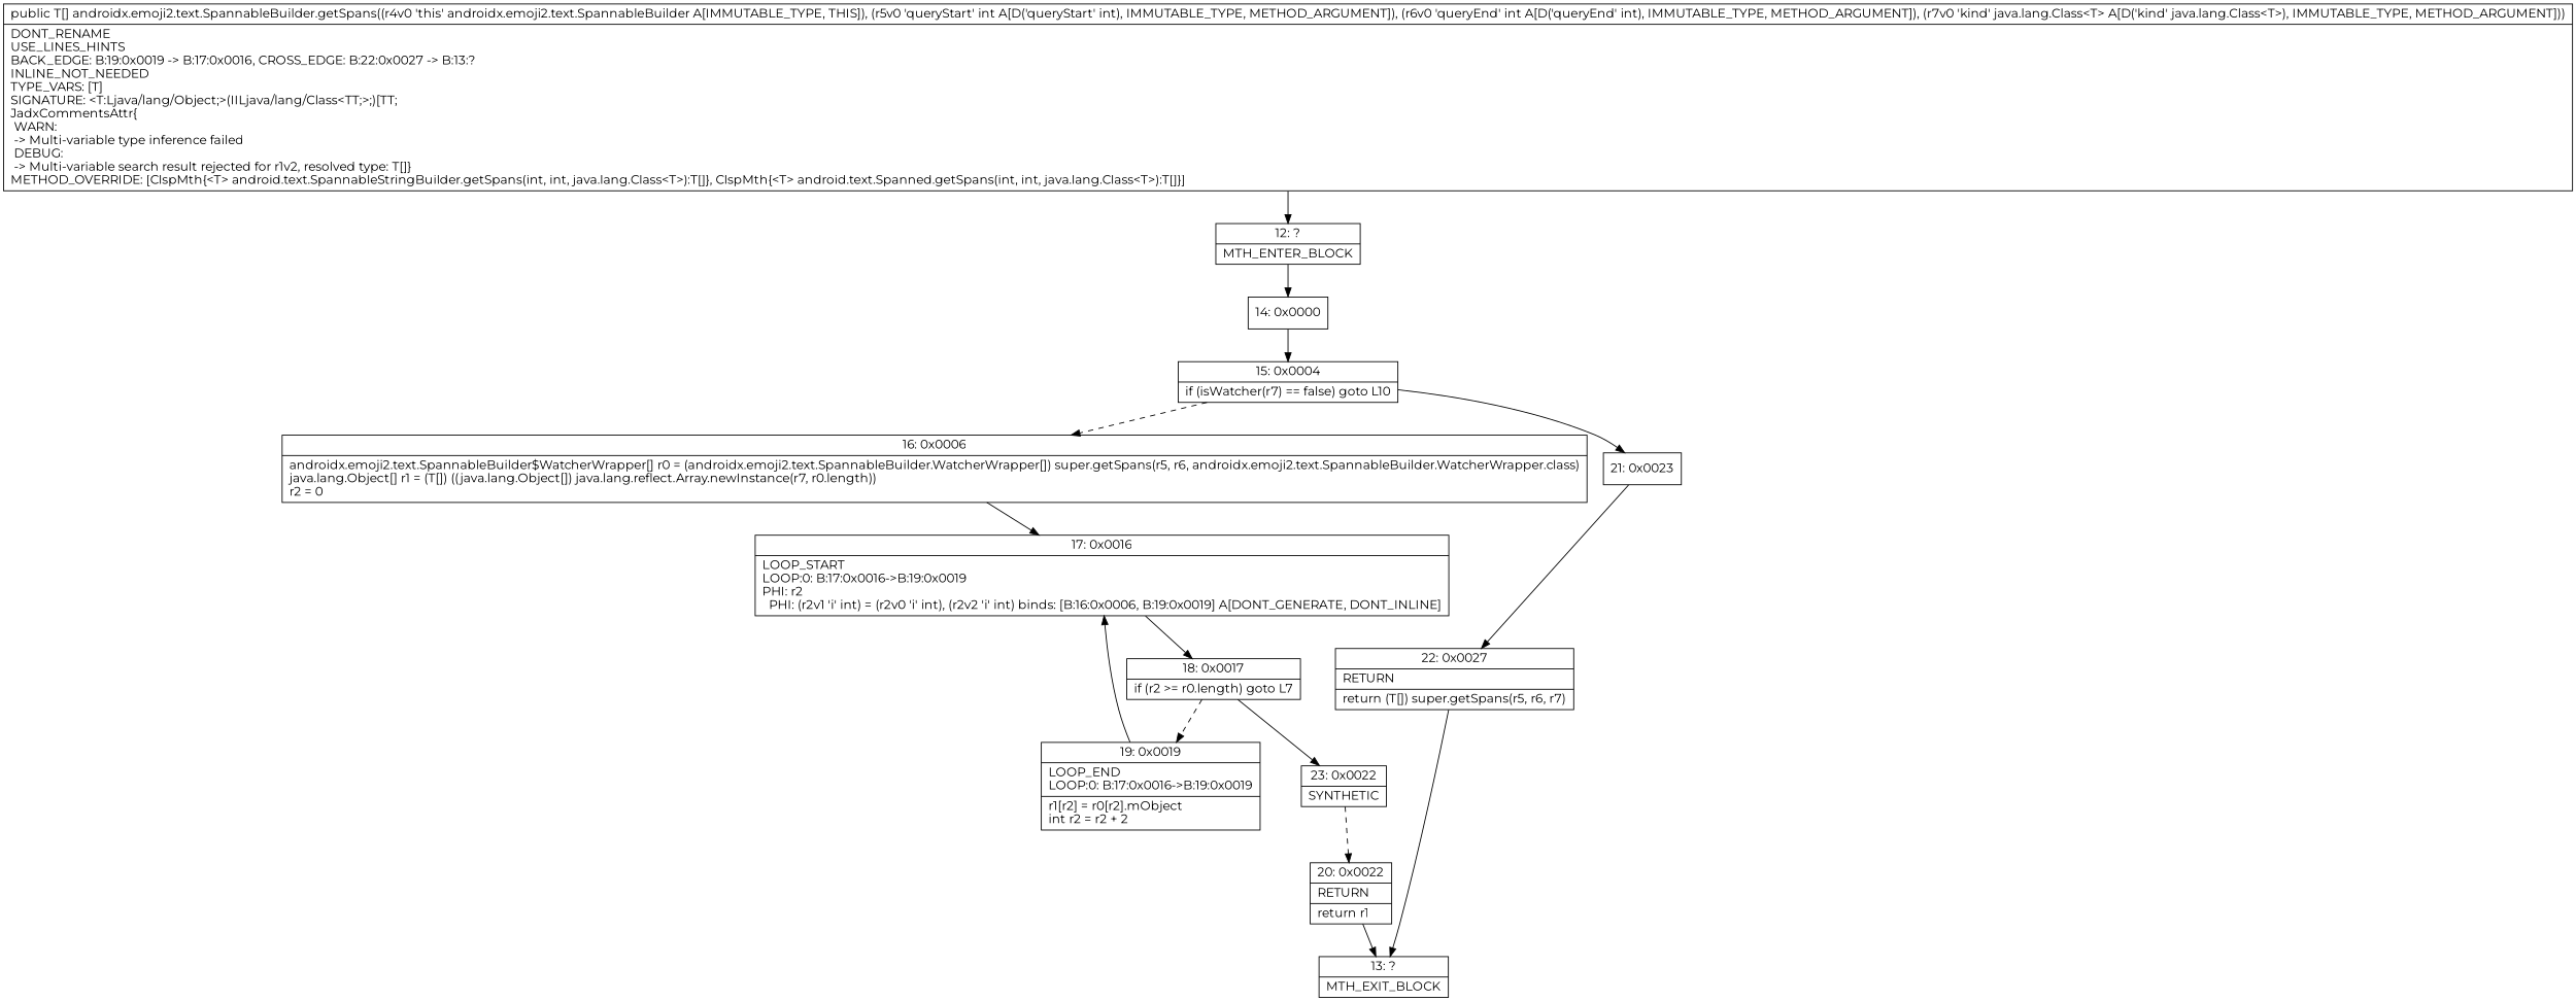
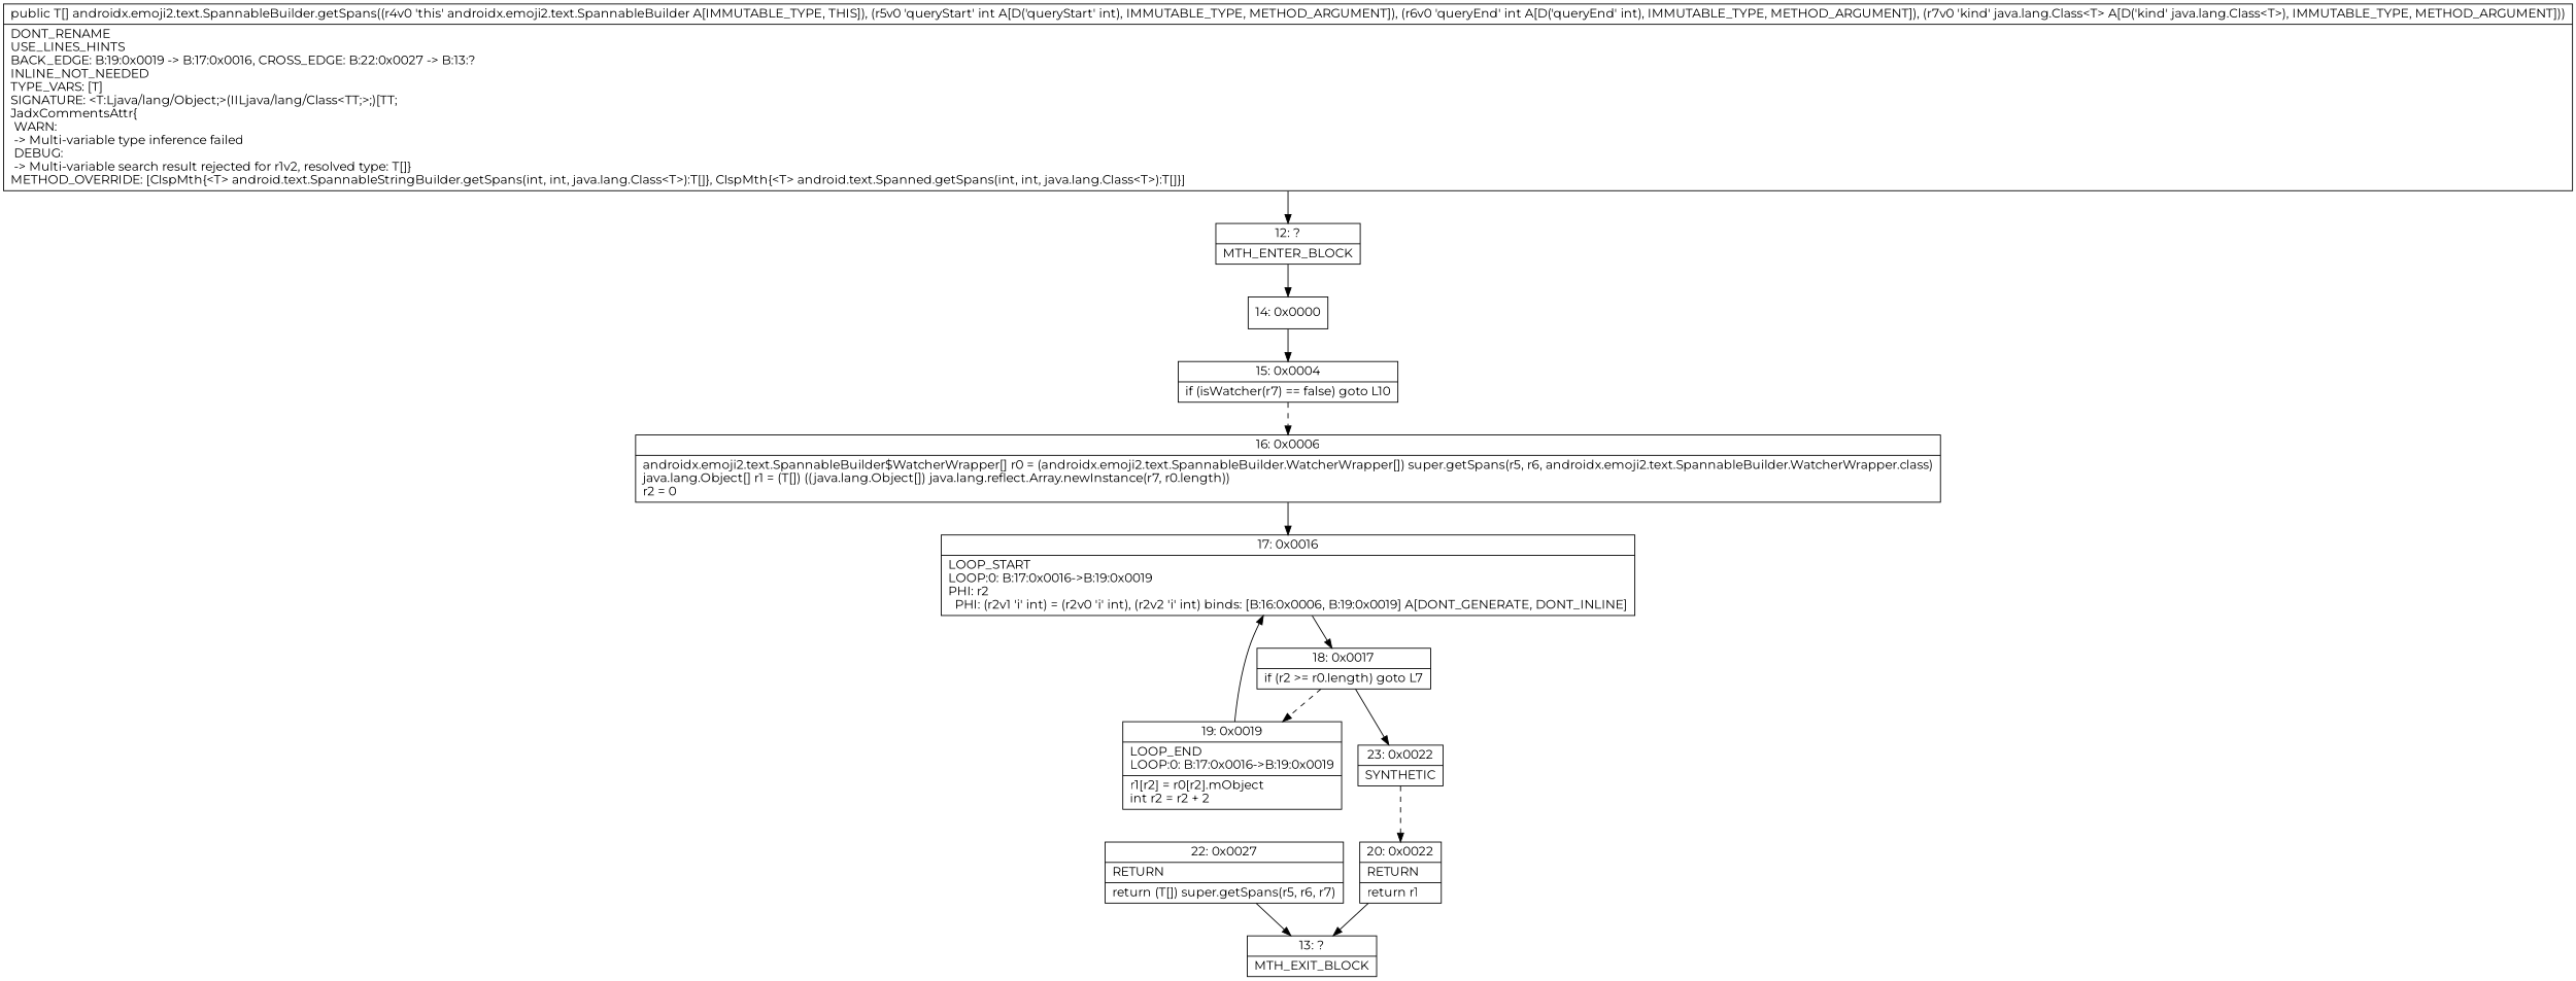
  digraph {
    fontname=Montserrat
    node [fontname=Montserrat shape=record]
    edge [fontname=Montserrat]
    n1 [label="{12\:\ ?|MTH_ENTER_BLOCK\l}"]
    n2 [label="{14\:\ 0x0000}"]
    n3 [label="{15\:\ 0x0004|if (isWatcher(r7) == false) goto L10\l}"]
    n4 [label="{16\:\ 0x0006|androidx.emoji2.text.SpannableBuilder$WatcherWrapper[] r0 = (androidx.emoji2.text.SpannableBuilder.WatcherWrapper[]) super.getSpans(r5, r6, androidx.emoji2.text.SpannableBuilder.WatcherWrapper.class)\ljava.lang.Object[] r1 = (T[]) ((java.lang.Object[]) java.lang.reflect.Array.newInstance(r7, r0.length))\lr2 = 0\l}"]
-   n5 [label="{21\:\ 0x0023}"]
    n6 [label="{17\:\ 0x0016|LOOP_START\lLOOP:0: B:17:0x0016\-\>B:19:0x0019\lPHI: r2 \l  PHI: (r2v1 'i' int) = (r2v0 'i' int), (r2v2 'i' int) binds: [B:16:0x0006, B:19:0x0019] A[DONT_GENERATE, DONT_INLINE]\l}"]
    n7 [label="{22\:\ 0x0027|RETURN\l|return (T[]) super.getSpans(r5, r6, r7)\l}"]
    n8 [label="{18\:\ 0x0017|if (r2 \>= r0.length) goto L7\l}"]
    n9 [label="{19\:\ 0x0019|LOOP_END\lLOOP:0: B:17:0x0016\-\>B:19:0x0019\l|r1[r2] = r0[r2].mObject\lint r2 = r2 + 2\l}"]
    n10 [label="{23\:\ 0x0022|SYNTHETIC\l}"]
    n11 [label="{20\:\ 0x0022|RETURN\l|return r1\l}"]
    n12 [label="{13\:\ ?|MTH_EXIT_BLOCK\l}"]
    n13 [label="{public T[] androidx.emoji2.text.SpannableBuilder.getSpans((r4v0 'this' androidx.emoji2.text.SpannableBuilder A[IMMUTABLE_TYPE, THIS]), (r5v0 'queryStart' int A[D('queryStart' int), IMMUTABLE_TYPE, METHOD_ARGUMENT]), (r6v0 'queryEnd' int A[D('queryEnd' int), IMMUTABLE_TYPE, METHOD_ARGUMENT]), (r7v0 'kind' java.lang.Class\<T\> A[D('kind' java.lang.Class\<T\>), IMMUTABLE_TYPE, METHOD_ARGUMENT]))  | DONT_RENAME\lUSE_LINES_HINTS\lBACK_EDGE: B:19:0x0019 \-\> B:17:0x0016, CROSS_EDGE: B:22:0x0027 \-\> B:13:?\lINLINE_NOT_NEEDED\lTYPE_VARS: [T]\lSIGNATURE: \<T:Ljava\/lang\/Object;\>(IILjava\/lang\/Class\<TT;\>;)[TT;\lJadxCommentsAttr\{\l WARN: \l \-\> Multi\-variable type inference failed\l DEBUG: \l \-\> Multi\-variable search result rejected for r1v2, resolved type: T[]\}\lMETHOD_OVERRIDE: [ClspMth\{\<T\> android.text.SpannableStringBuilder.getSpans(int, int, java.lang.Class\<T\>):T[]\}, ClspMth\{\<T\> android.text.Spanned.getSpans(int, int, java.lang.Class\<T\>):T[]\}]\l}"]
    n1 -> n2
    n2 -> n3
    n3 -> n4 [style=dashed]
-   n3 -> n5
    n4 -> n6
-   n5 -> n7
    n6 -> n8
    n7 -> n12
    n8 -> n9 [style=dashed]
    n8 -> n10
    n9 -> n6
    n10 -> n11 [style=dashed]
    n11 -> n12
    n13 -> n1
  }
